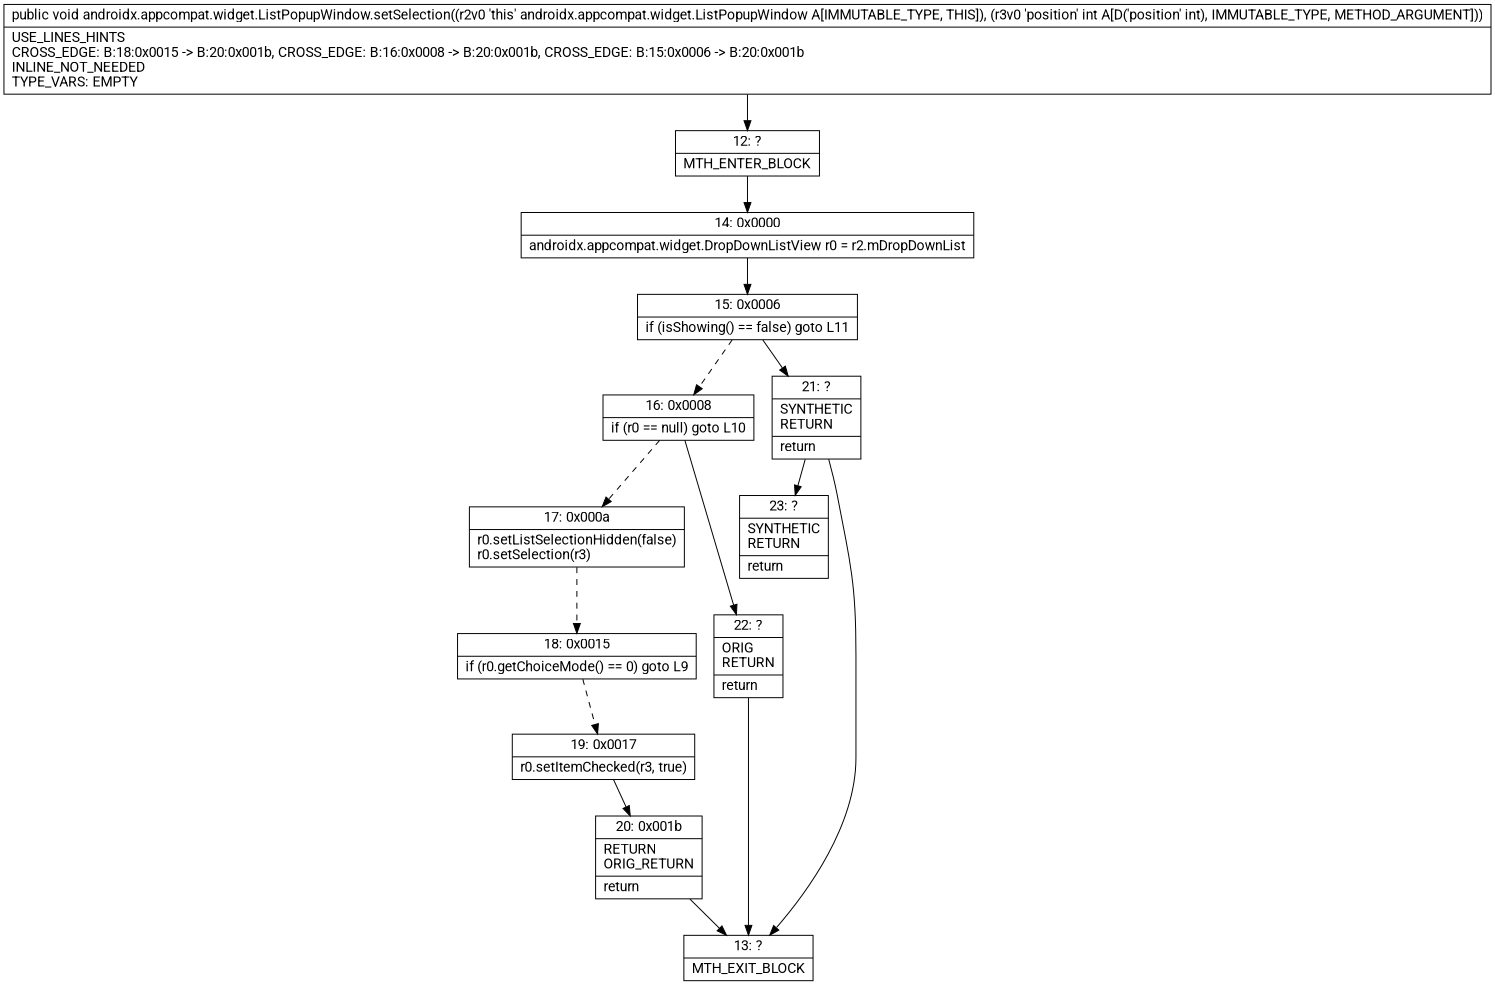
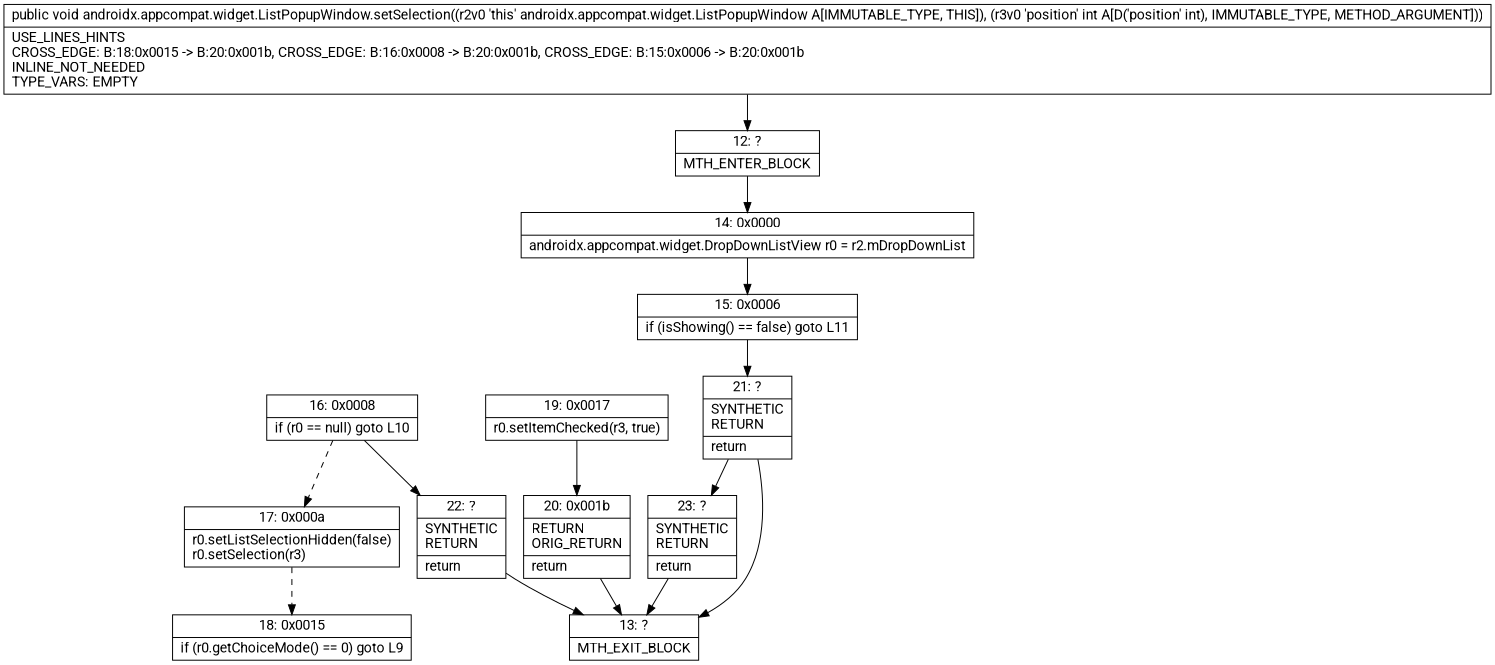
  digraph {
    fontname=Roboto
    node [fontname=Roboto shape=record]
    edge [fontname=Roboto]
    n1 [label="{12\:\ ?|MTH_ENTER_BLOCK\l}"]
    n2 [label="{14\:\ 0x0000|androidx.appcompat.widget.DropDownListView r0 = r2.mDropDownList\l}"]
    n3 [label="{15\:\ 0x0006|if (isShowing() == false) goto L11\l}"]
    n4 [label="{16\:\ 0x0008|if (r0 == null) goto L10\l}"]
    n5 [label="{21\:\ ?|SYNTHETIC\lRETURN\l|return\l}"]
    n6 [label="{17\:\ 0x000a|r0.setListSelectionHidden(false)\lr0.setSelection(r3)\l}"]
-   n7 [label="{22\:\ ?|ORIG\lRETURN\l|return\l}"]
+   n7 [label="{22\:\ ?|SYNTHETIC\lRETURN\l|return\l}"]
    n8 [label="{23\:\ ?|SYNTHETIC\lRETURN\l|return\l}"]
    n9 [label="{13\:\ ?|MTH_EXIT_BLOCK\l}"]
    n10 [label="{18\:\ 0x0015|if (r0.getChoiceMode() == 0) goto L9\l}"]
    n11 [label="{19\:\ 0x0017|r0.setItemChecked(r3, true)\l}"]
    n12 [label="{20\:\ 0x001b|RETURN\lORIG_RETURN\l|return\l}"]
    n13 [label="{public void androidx.appcompat.widget.ListPopupWindow.setSelection((r2v0 'this' androidx.appcompat.widget.ListPopupWindow A[IMMUTABLE_TYPE, THIS]), (r3v0 'position' int A[D('position' int), IMMUTABLE_TYPE, METHOD_ARGUMENT]))  | USE_LINES_HINTS\lCROSS_EDGE: B:18:0x0015 \-\> B:20:0x001b, CROSS_EDGE: B:16:0x0008 \-\> B:20:0x001b, CROSS_EDGE: B:15:0x0006 \-\> B:20:0x001b\lINLINE_NOT_NEEDED\lTYPE_VARS: EMPTY\l}"]
    n1 -> n2
    n2 -> n3
-   n3 -> n4 [style=dashed]
    n3 -> n5
    n4 -> n6 [style=dashed]
    n4 -> n7
    n5 -> n8
    n5 -> n9
    n6 -> n10 [style=dashed]
    n7 -> n9
-   n10 -> n11 [style=dashed]
+   n8 -> n9
    n11 -> n12
    n12 -> n9
    n13 -> n1
  }
